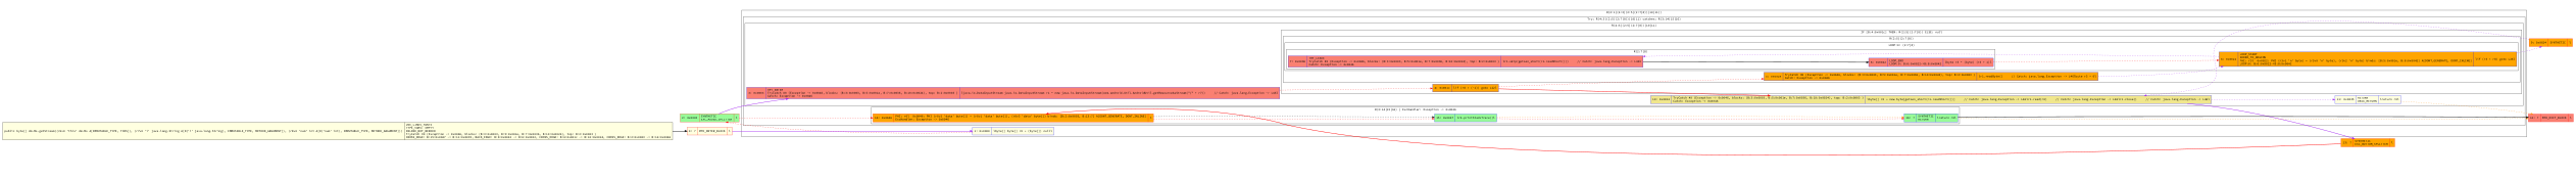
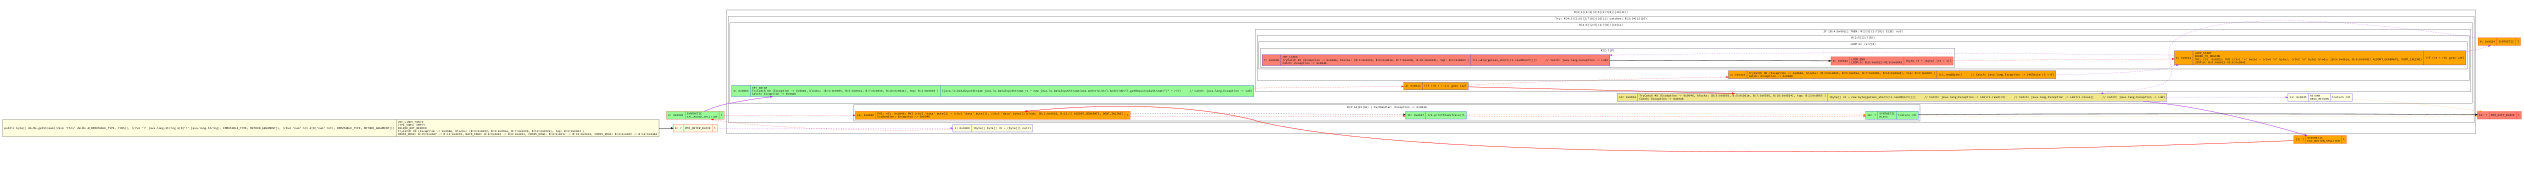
  digraph {
    fontname="Source Code Pro"
    rankdir=LR
    node [color=blue fillcolor=orange fontname="Source Code Pro" shape=record style=filled]
    edge [color=red fontname="Source Code Pro" style=dashed]
    n1 [fillcolor=salmon label="{7\:\ 0x0036|TRY_LEAVE\lTryCatch #0 \{Exception \-\> 0x0046, blocks: (B:3:0x0003, B:5:0x001e, B:7:0x0036, B:10:0x0024), top: B:2:0x0003 \}\lCatch: Exception \-\> 0x0046\l|lr1.skip(getLen_short(r1.readShort()))     \/\/ Catch: java.lang.Exception \-\> L46l}"]
-   n2 [fillcolor=salmon label="{8\:\ 0x0042|LOOP_END\lLOOP:0: B:6:0x0022\-\>B:8:0x0042\l|lbyte r3 = (byte) (r3 + 1)l}"]
+   n2 [color=red fillcolor=salmon label="{8\:\ 0x0042|LOOP_END\lLOOP:0: B:6:0x0022\-\>B:8:0x0042\l|lbyte r3 = (byte) (r3 + 1)l}"]
    n3 [label="{6\:\ 0x0022|LOOP_START\lADDED_TO_REGION\lPHI: r3l  0x0022: PHI (r3v1 'n' byte) = (r3v0 'n' byte), (r3v2 'n' byte) binds: [B:5:0x001e, B:8:0x0042] A[DONT_GENERATE, DONT_INLINE]\lLOOP:0: B:6:0x0022\-\>B:8:0x0042\l|lif (r3 \< r8) goto L26l}"]
    n4 [label="{5\:\ 0x001e|TryCatch #0 \{Exception \-\> 0x0046, blocks: (B:3:0x0003, B:5:0x001e, B:7:0x0036, B:10:0x0024), top: B:2:0x0003 \}\lCatch: Exception \-\> 0x0046\l|lr1.readByte()     \/\/ Catch: java.lang.Exception \-\> L46lbyte r3 = 0l}"]
    n5 [label="{4\:\ 0x001c|lif (r8 \> (\-1)) goto L22l}"]
-   n6 [fillcolor=salmon label="{3\:\ 0x0003|TRY_ENTER\lTryCatch #0 \{Exception \-\> 0x0046, blocks: (B:3:0x0003, B:5:0x001e, B:7:0x0036, B:10:0x0024), top: B:2:0x0003 \}\lCatch: Exception \-\> 0x0046\l|ljava.io.DataInputStream java.io.DataInputStream r1 = new java.io.DataInputStream(com.android.Util.AndroidUtil.getResourceAsStream(\"\/\" + r7))     \/\/ Catch: java.lang.Exception \-\> L46l}"]
+   n6 [fillcolor=palegreen label="{3\:\ 0x0003|TRY_ENTER\lTryCatch #0 \{Exception \-\> 0x0046, blocks: (B:3:0x0003, B:5:0x001e, B:7:0x0036, B:10:0x0024), top: B:2:0x0003 \}\lCatch: Exception \-\> 0x0046\l|ljava.io.DataInputStream java.io.DataInputStream r1 = new java.io.DataInputStream(com.android.Util.AndroidUtil.getResourceAsStream(\"\/\" + r7))     \/\/ Catch: java.lang.Exception \-\> L46l}"]
    n7 [fillcolor=khaki label="{10\:\ 0x0024|TryCatch #0 \{Exception \-\> 0x0046, blocks: (B:3:0x0003, B:5:0x001e, B:7:0x0036, B:10:0x0024), top: B:2:0x0003 \}\lCatch: Exception \-\> 0x0046\l|lbyte[] r0 = new byte[getLen_short(r1.readShort())]     \/\/ Catch: java.lang.Exception \-\> L46lr1.read(r0)     \/\/ Catch: java.lang.Exception \-\> L46lr1.close()     \/\/ Catch: java.lang.Exception \-\> L46l}"]
    n8 [fillcolor=lightyellow label="{11\:\ 0x0035|RETURN\lORIG_RETURN\l|lreturn r0l}"]
    n9 [color=red label="{14\:\ 0x0046|PHI: r0l  0x0046: PHI (r0v2 'data' byte[]) = (r0v1 'data' byte[]), (r0v3 'data' byte[]) binds: [B:2:0x0003, B:13:?] A[DONT_GENERATE, DONT_INLINE]\lExcHandler: Exception \-\> 0x0046\l|l}"]
    n10 [fillcolor=palegreen label="{15\:\ 0x0047|lr4.printStackTrace()l}"]
-   n11 [fillcolor=palegreen label="{16\:\ ?|SYNTHETIC\lRETURN\l|lreturn r0l}"]
+   n11 [fillcolor=palegreen label="{16\:\ ?|SYNTHETIC\lHINTS\l|lreturn r0l}"]
    n12 [fillcolor=lightyellow label="{1\:\ 0x0000|lbyte[] byte[] r0 = (byte[]) nulll}"]
    n13 [color=red label="{9\:\ 0x0024|SYNTHETIC\l|l}"]
    n14 [color=red label="{13\:\ ?|SYNTHETIC\lEXC_BOTTOM_SPLITTER\l|l}"]
    n15 [color=red fillcolor=salmon label="{12\:\ ?|MTH_EXIT_BLOCK\l|l}"]
    n16 [color=red fillcolor=palegreen label="{2\:\ 0x0003|SYNTHETIC\lEXC_ADDED_SPLITTER\l|l}"]
    n17 [color=red fillcolor=lightyellow label="{0\:\ ?|MTH_ENTER_BLOCK\l|l}"]
    n18 [fillcolor=lightyellow label="{public byte[] dm.Ms.getStream((r6v0 'this' dm.Ms A[IMMUTABLE_TYPE, THIS]), (r7v0 'i' java.lang.String A[D('i' java.lang.String), IMMUTABLE_TYPE, METHOD_ARGUMENT]), (r8v0 'num' int A[D('num' int), IMMUTABLE_TYPE, METHOD_ARGUMENT]))  | USE_LINES_HINTS\lTYPE_VARS: EMPTY\lINLINE_NOT_NEEDED\lTryCatch #0 \{Exception \-\> 0x0046, blocks: (B:3:0x0003, B:5:0x001e, B:7:0x0036, B:10:0x0024), top: B:2:0x0003 \}\lCROSS_EDGE: B:15:0x0047 \-\> B:11:0x0035, BACK_EDGE: B:8:0x0042 \-\> B:6:0x0022, CROSS_EDGE: B:4:0x001c \-\> B:10:0x0024, CROSS_EDGE: B:2:0x0003 \-\> B:14:0x0046\l}" color=""]
    subgraph cluster_1 {
      label="R(2:1|(4:3|(2:5|(2:7|8))|10|11))"
      n12
      subgraph cluster_2 {
        label="Try: R(4:3|(2:5|(2:7|8))|10|11) catches: R(3:14|15|16)"
        subgraph cluster_3 {
          label="R(4:3|(2:5|(2:7|8))|10|11)"
          n6
          n7
          n8
          subgraph cluster_4 {
            label="IF [B:4:0x001c] THEN: R(2:5|(2:7|8)) ELSE: null"
            n5
            subgraph cluster_5 {
              label="R(2:5|(2:7|8))"
              n4
              subgraph cluster_6 {
                label="LOOP:0: (2:7|8)"
                n3
                subgraph cluster_7 {
                  label="R(2:7|8)"
                  n1
                  n2
                }
              }
            }
          }
        }
        subgraph cluster_8 {
          label="R(3:14|15|16) | ExcHandler: Exception \-\> 0x0046\l"
          n9
          n10
          n11
        }
      }
    }
    subgraph cluster_9 {
      label="R(3:14|15|16) | ExcHandler: Exception \-\> 0x0046\l"
    }
    n1 -> n2 [color=black style=bold]
    n2 -> n3
    n3 -> n1 [color=purple]
    n3 -> n13 [color=purple]
    n4 -> n3 [color=purple]
    n5 -> n4
    n5 -> n7 [style=bold]
    n6 -> n5
    n7 -> n8 [color=purple]
    n7 -> n14 [color=purple style=bold]
    n8 -> n15 [color=darkorange]
    n9 -> n10
    n9 -> n10 [color=black]
    n10 -> n11
    n10 -> n11 [color=darkorange]
    n11 -> n15 [color=darkorange]
    n11 -> n15 [color=black style=bold]
    n12 -> n16
    n13 -> n7 [color=purple]
    n14 -> n9 [style=bold]
    n16 -> n6 [color=purple style=bold]
    n16 -> n9
-   n17 -> n12 [color=purple style=bold]
+   n17 -> n12 [color=purple]
    n18 -> n17 [color=black style=bold]
  }
